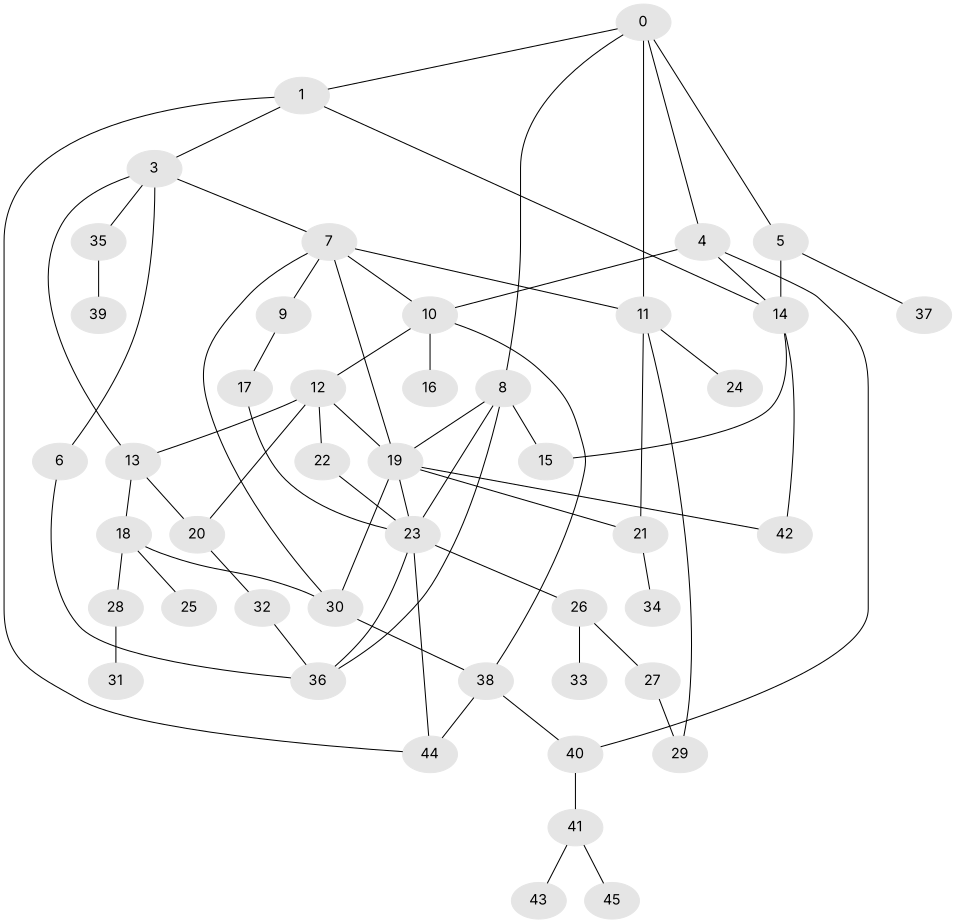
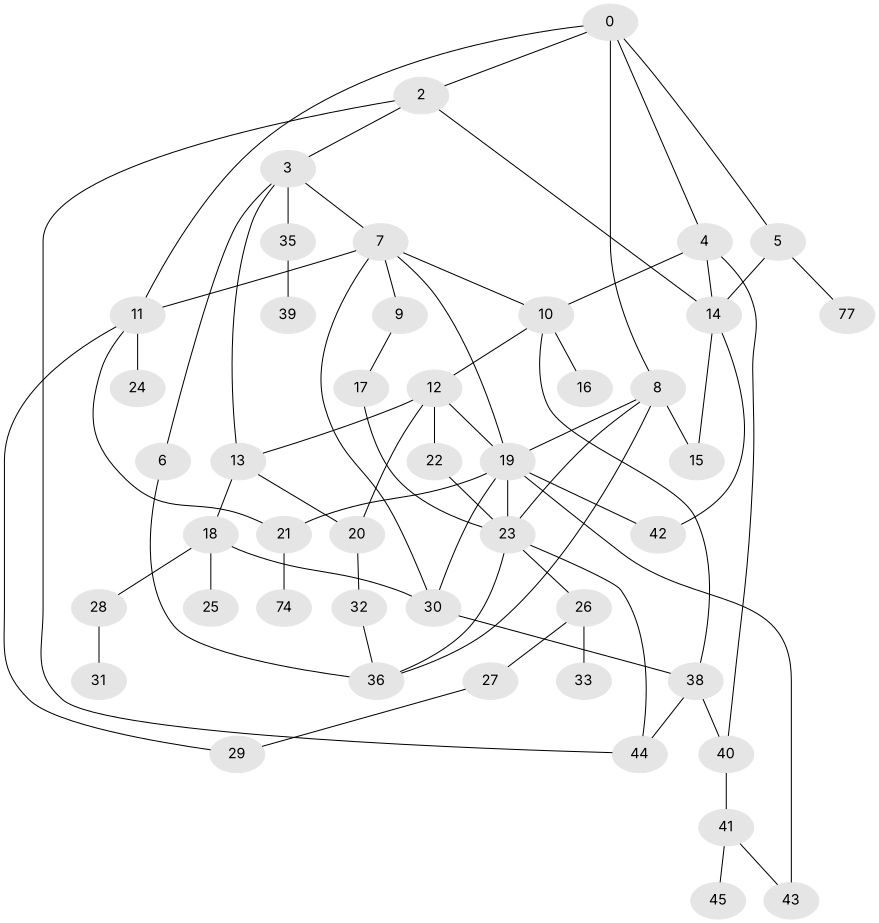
  graph {
    fontname=Inter
    node [color=gray90 fontname=Inter style=filled]
    edge [fontname=Inter weight=1.0]
    n1 [label=0]
-   2 [label=1]
+   2
    4
    5
    8
    11
    3
    14
    44
    10
    40
-   37
+   37 [label=77]
    36
    19
    15
    23
    21
    24
    29
    6
    7
    13
    35
    42
    38
    9
    30
    20
    18
    39
    12
    16
    41
    17
    43
    22
    26
-   34
+   34 [label=74]
    32
    25
    28
    31
    27
    33
    45
    n1 -- 2
    n1 -- 4
    n1 -- 5
    n1 -- 8
    n1 -- 11
    2 -- 3
    2 -- 14
    2 -- 44
    4 -- 14
    4 -- 10
    4 -- 40
    5 -- 14
    5 -- 37
    8 -- 36
    8 -- 19
    8 -- 15
    8 -- 23 [weight=2.0]
    11 -- 21
    11 -- 24
    11 -- 29
    3 -- 6
    3 -- 7
    3 -- 13
    3 -- 35
    14 -- 15
    14 -- 42
    10 -- 38
    10 -- 12
    10 -- 16
    40 -- 41
    19 -- 23
    19 -- 21
    19 -- 42
    19 -- 30
+   19 -- 43
    23 -- 44
    23 -- 36
    23 -- 26
    21 -- 34
    6 -- 36
    7 -- 11
    7 -- 10
    7 -- 19
    7 -- 9
    7 -- 30
    13 -- 20
    13 -- 18
    35 -- 39
    38 -- 44
    38 -- 40
    9 -- 17
    30 -- 38 [weight=2.0]
    20 -- 32
    18 -- 30
    18 -- 25
    18 -- 28
    12 -- 19
    12 -- 13
    12 -- 20
    12 -- 22
    41 -- 43
    41 -- 45
    17 -- 23
    22 -- 23
    26 -- 27
    26 -- 33
    32 -- 36
    28 -- 31
    27 -- 29
  }
